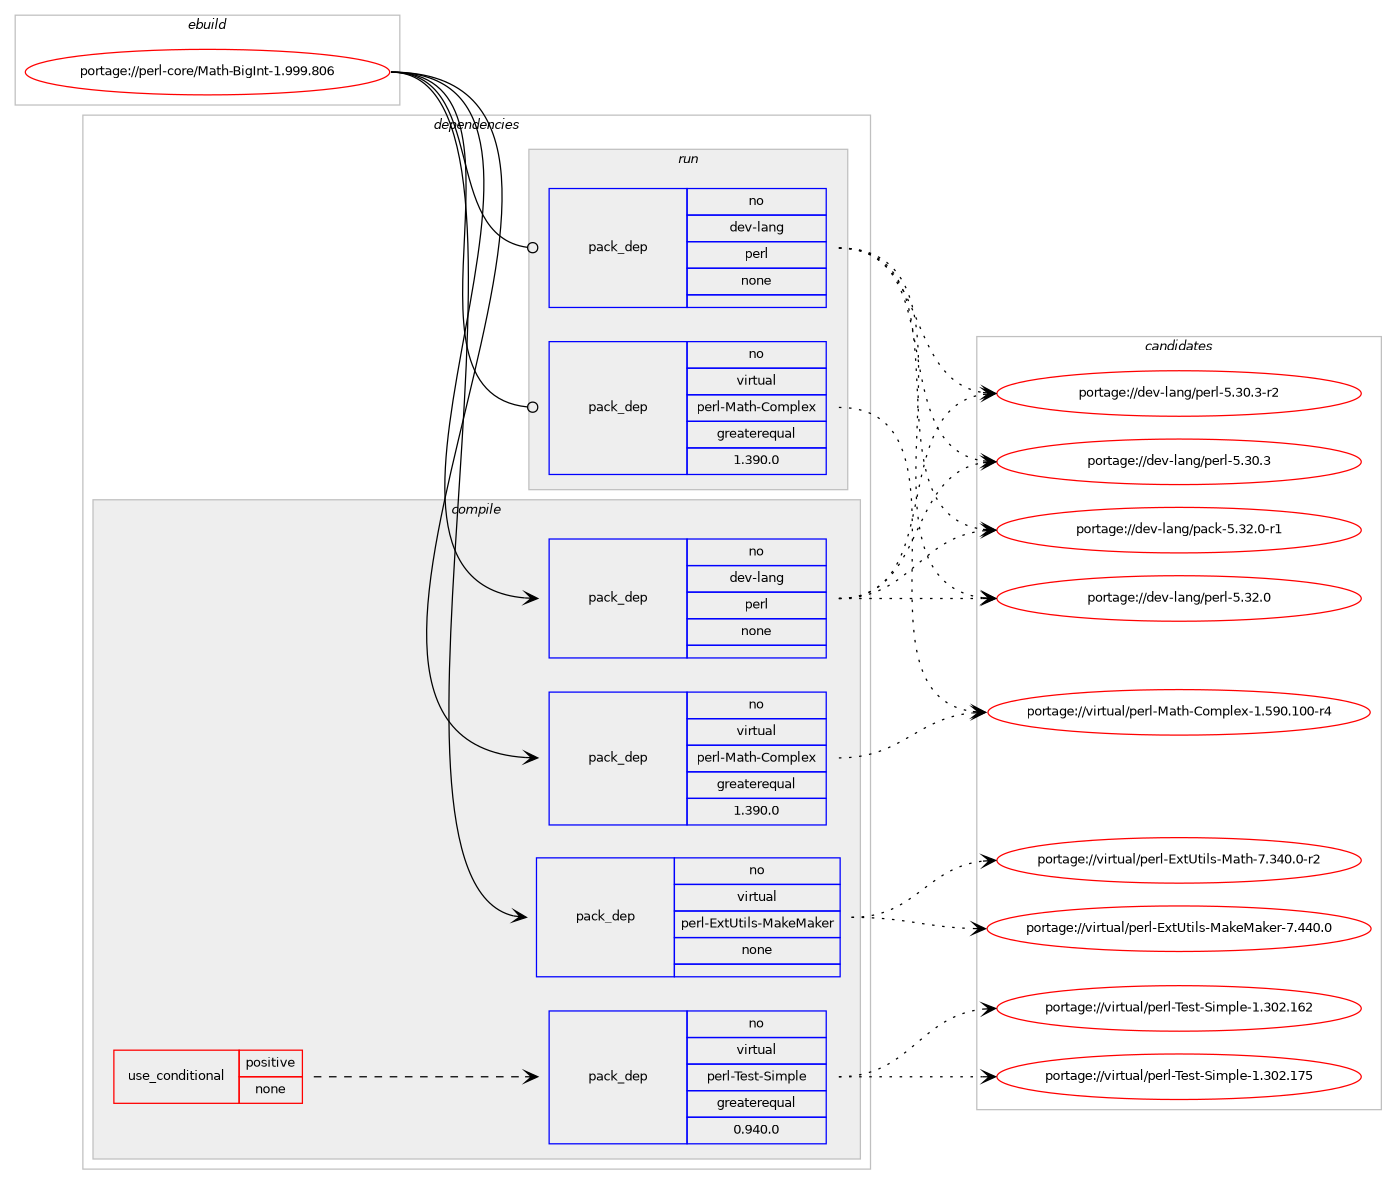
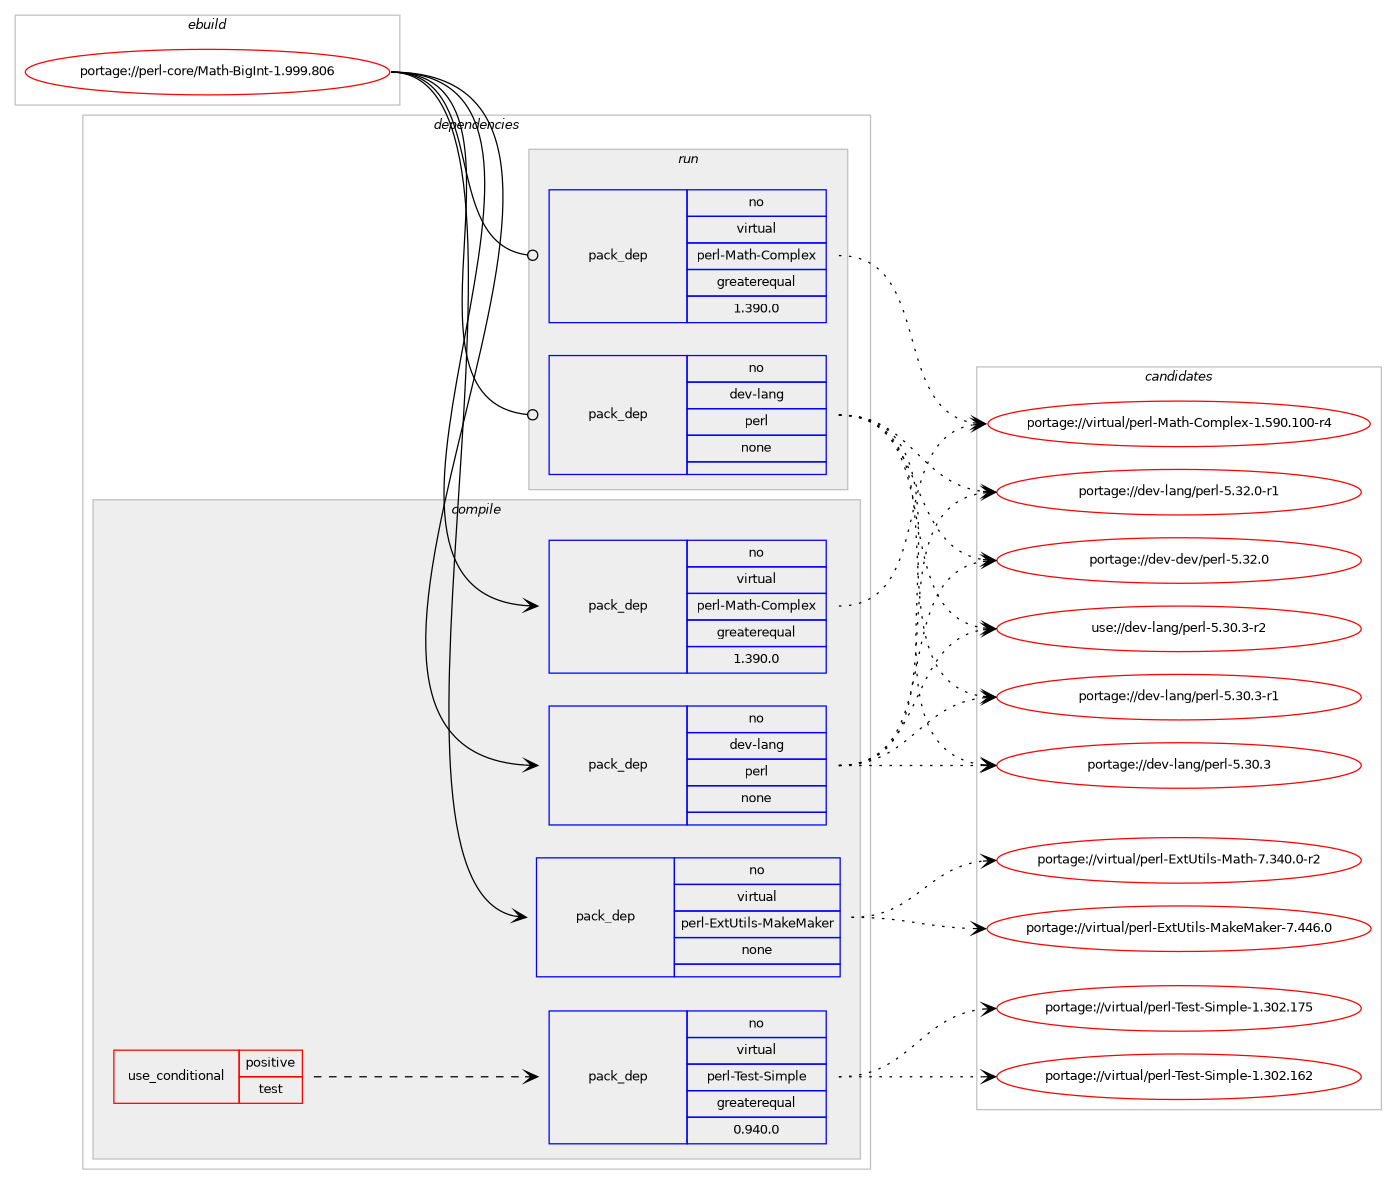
  digraph {
    compound=true
    concentrate=true
    fontname=Helvetica
    fontsize=10
    newrank=true
    rankdir=LR
    ranksep=1.5
    node [color=red fontname=Helvetica fontsize=10]
    edge [arrowhead=vee headport=w style=dotted tailport=e weight=100]
    n1 [label="portage://perl-core/Math-BigInt-1.999.806" width=4]
    n2 [color=blue label=<<TABLE BORDER="0" CELLBORDER="1" CELLSPACING="0" CELLPADDING="4" WIDTH="220"><TR><TD ROWSPAN="6" CELLPADDING="30">pack_dep</TD></TR><TR><TD WIDTH="110">no</TD></TR><TR><TD>virtual</TD></TR><TR><TD>perl-Test-Simple</TD></TR><TR><TD>greaterequal</TD></TR><TR><TD>0.940.0</TD></TR></TABLE>> shape=none]
-   n3 [label=<<TABLE BORDER="0" CELLBORDER="1" CELLSPACING="0" CELLPADDING="4"><TR><TD ROWSPAN="3" CELLPADDING="10">use_conditional</TD></TR><TR><TD>positive</TD></TR><TR><TD>none</TD></TR></TABLE>> shape=none]
+   n3 [label=<<TABLE BORDER="0" CELLBORDER="1" CELLSPACING="0" CELLPADDING="4"><TR><TD ROWSPAN="3" CELLPADDING="10">use_conditional</TD></TR><TR><TD>positive</TD></TR><TR><TD>test</TD></TR></TABLE>> shape=none]
    n4 [color=blue label=<<TABLE BORDER="0" CELLBORDER="1" CELLSPACING="0" CELLPADDING="4" WIDTH="220"><TR><TD ROWSPAN="6" CELLPADDING="30">pack_dep</TD></TR><TR><TD WIDTH="110">no</TD></TR><TR><TD>dev-lang</TD></TR><TR><TD>perl</TD></TR><TR><TD>none</TD></TR><TR><TD></TD></TR></TABLE>> shape=none]
    n5 [color=blue label=<<TABLE BORDER="0" CELLBORDER="1" CELLSPACING="0" CELLPADDING="4" WIDTH="220"><TR><TD ROWSPAN="6" CELLPADDING="30">pack_dep</TD></TR><TR><TD WIDTH="110">no</TD></TR><TR><TD>virtual</TD></TR><TR><TD>perl-ExtUtils-MakeMaker</TD></TR><TR><TD>none</TD></TR><TR><TD></TD></TR></TABLE>> shape=none]
    n6 [color=blue label=<<TABLE BORDER="0" CELLBORDER="1" CELLSPACING="0" CELLPADDING="4" WIDTH="220"><TR><TD ROWSPAN="6" CELLPADDING="30">pack_dep</TD></TR><TR><TD WIDTH="110">no</TD></TR><TR><TD>virtual</TD></TR><TR><TD>perl-Math-Complex</TD></TR><TR><TD>greaterequal</TD></TR><TR><TD>1.390.0</TD></TR></TABLE>> shape=none]
    n7 [color=blue label=<<TABLE BORDER="0" CELLBORDER="1" CELLSPACING="0" CELLPADDING="4" WIDTH="220"><TR><TD ROWSPAN="6" CELLPADDING="30">pack_dep</TD></TR><TR><TD WIDTH="110">no</TD></TR><TR><TD>dev-lang</TD></TR><TR><TD>perl</TD></TR><TR><TD>none</TD></TR><TR><TD></TD></TR></TABLE>> shape=none]
    n8 [color=blue label=<<TABLE BORDER="0" CELLBORDER="1" CELLSPACING="0" CELLPADDING="4" WIDTH="220"><TR><TD ROWSPAN="6" CELLPADDING="30">pack_dep</TD></TR><TR><TD WIDTH="110">no</TD></TR><TR><TD>virtual</TD></TR><TR><TD>perl-Math-Complex</TD></TR><TR><TD>greaterequal</TD></TR><TR><TD>1.390.0</TD></TR></TABLE>> shape=none]
    n9 [label="portage://virtual/perl-Test-Simple-1.302.175" width=4]
    n10 [label="portage://virtual/perl-Test-Simple-1.302.162" width=4]
-   n11 [label="portage://dev-lang/pack-5.32.0-r1" width=4]
-   n12 [label="portage://dev-lang/perl-5.32.0" width=4]
-   n13 [label="portage://dev-lang/perl-5.30.3-r2" width=4]
+   n11 [label="portage://dev-lang/perl-5.32.0-r1" width=4]
+   n12 [label="portage://dev-dev/perl-5.32.0" width=4]
+   n13 [label="use://dev-lang/perl-5.30.3-r2" width=4]
+   n14 [label="portage://dev-lang/perl-5.30.3-r1" width=4]
    n15 [label="portage://dev-lang/perl-5.30.3" width=4]
-   n16 [label="portage://virtual/perl-ExtUtils-MakeMaker-7.440.0" width=4]
+   n16 [label="portage://virtual/perl-ExtUtils-MakeMaker-7.446.0" width=4]
    n17 [label="portage://virtual/perl-ExtUtils-Math-7.340.0-r2" width=4]
    n18 [label="portage://virtual/perl-Math-Complex-1.590.100-r4" width=4]
    subgraph cluster_1 {
      color=gray
      label=<<i>ebuild</i>>
      rank=same
      n1
    }
    subgraph cluster_2 {
      color=gray
      label=<<i>dependencies</i>>
      subgraph cluster_3 {
        color=gray
        fillcolor="#eeeeee"
        label=<<i>compile</i>>
        style=filled
        subgraph sub_4 {
          color=gray
          fillcolor="#eeeeee"
          label=<<i>compile</i>>
          style=filled
          n3
          subgraph sub_5 {
            color=gray
            fillcolor="#eeeeee"
            label=<<i>compile</i>>
            style=filled
            n2
          }
        }
        subgraph sub_6 {
          color=gray
          fillcolor="#eeeeee"
          label=<<i>compile</i>>
          style=filled
          n4
        }
        subgraph sub_7 {
          color=gray
          fillcolor="#eeeeee"
          label=<<i>compile</i>>
          style=filled
          n5
        }
        subgraph sub_8 {
          color=gray
          fillcolor="#eeeeee"
          label=<<i>compile</i>>
          style=filled
          n6
        }
      }
      subgraph cluster_9 {
        color=gray
        fillcolor="#eeeeee"
        label=<<i>compile and run</i>>
        style=filled
      }
      subgraph cluster_10 {
        color=gray
        fillcolor="#eeeeee"
        label=<<i>run</i>>
        style=filled
        subgraph sub_11 {
          color=gray
          fillcolor="#eeeeee"
          label=<<i>run</i>>
          style=filled
          n7
        }
        subgraph sub_12 {
          color=gray
          fillcolor="#eeeeee"
          label=<<i>run</i>>
          style=filled
          n8
        }
      }
    }
    subgraph cluster_13 {
      color=gray
      label=<<i>candidates</i>>
      rank=same
      subgraph sub_14 {
        color=black
        label=<<i>candidates</i>>
        nodesep=1
        rank=same
        n9
        n10
      }
      subgraph sub_15 {
        color=black
        label=<<i>candidates</i>>
        nodesep=1
        rank=same
        n11
        n12
        n13
+       n14
        n15
      }
      subgraph sub_16 {
        color=black
        label=<<i>candidates</i>>
        nodesep=1
        rank=same
        n16
        n17
      }
      subgraph sub_17 {
        color=black
        label=<<i>candidates</i>>
        nodesep=1
        rank=same
        n18
      }
      subgraph sub_18 {
        color=black
        label=<<i>candidates</i>>
        nodesep=1
        rank=same
        n11
        n12
        n13
+       n14
        n15
      }
      subgraph sub_19 {
        color=black
        label=<<i>candidates</i>>
        nodesep=1
        rank=same
        n18
      }
    }
    n1 -> n4 [style=solid weight=20]
    n1 -> n5 [style=solid weight=20]
    n1 -> n6 [style=solid weight=20]
    n1 -> n7 [arrowhead=odot style=solid weight=20]
    n1 -> n8 [arrowhead=odot style=solid weight=20]
    n2 -> n9
    n2 -> n10
    n3 -> n2 [style=dashed weight=20]
    n4 -> n11
    n4 -> n12
    n4 -> n13
+   n4 -> n14
    n4 -> n15
    n5 -> n16
    n5 -> n17
    n6 -> n18
    n7 -> n11
    n7 -> n12
    n7 -> n13
+   n7 -> n14
    n7 -> n15
    n8 -> n18
  }
